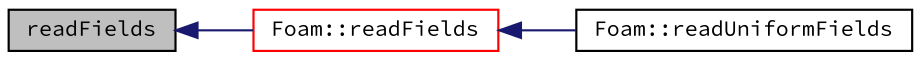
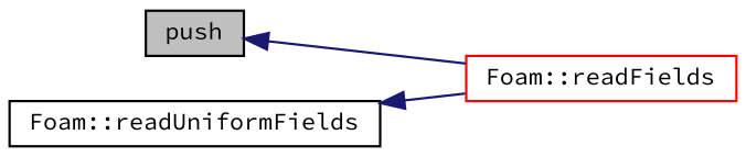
  digraph {
    fontname="Source Code Pro"
    rankdir=LR
    node [color=black fontname="Source Code Pro" fontsize=10 shape=record]
    edge [color=midnightblue dir=back fontname="Source Code Pro" fontsize=10 labelfontname=Helvetica labelfontsize=10 style=solid]
-   n1 [fillcolor=grey75 fontcolor=black height=0.2 label=readFields style=filled width=0.4]
+   n1 [fillcolor=grey75 fontcolor=black height=0.2 label=push style=filled width=0.4]
    n2 [color=red height=0.2 label="Foam::readFields" width=0.4]
    n3 [height=0.2 label="Foam::readUniformFields" width=0.4]
    n1 -> n2
-   n2 -> n3
+   n3 -> n2
  }
